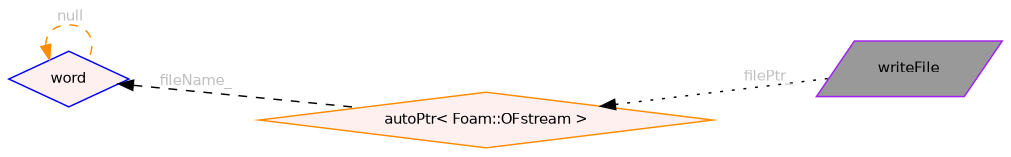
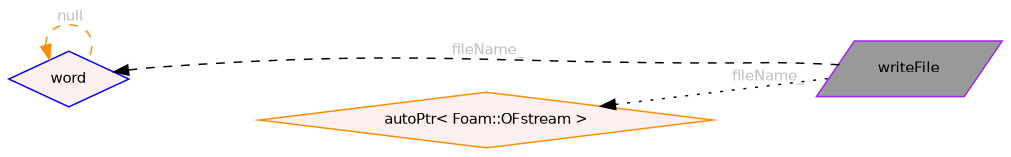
  digraph {
    rankdir=LR
    node [fillcolor="#FFF0F0" fontname=Helvetica fontsize=10 shape=diamond style=filled]
    edge [color=black dir=back fontcolor=grey fontname=Helvetica fontsize=10 labelfontname=Helvetica labelfontsize=10 style=dashed]
    n1 [color=purple fillcolor=grey60 fontcolor=black height=0.2 label=writeFile shape=parallelogram width=0.4]
    n2 [color=blue height=0.2 label=word width=0.4]
    n3 [color=darkorange height=0.2 label="autoPtr\< Foam::OFstream \>" width=0.4]
-   n2 -> n3 [label=" fileName_"]
+   n2 -> n1 [label=" fileName_"]
    n2 -> n2 [color=darkorange label=" null"]
-   n3 -> n1 [label=" filePtr_" style=dotted]
+   n3 -> n1 [label=" fileName_" style=dotted]
  }
